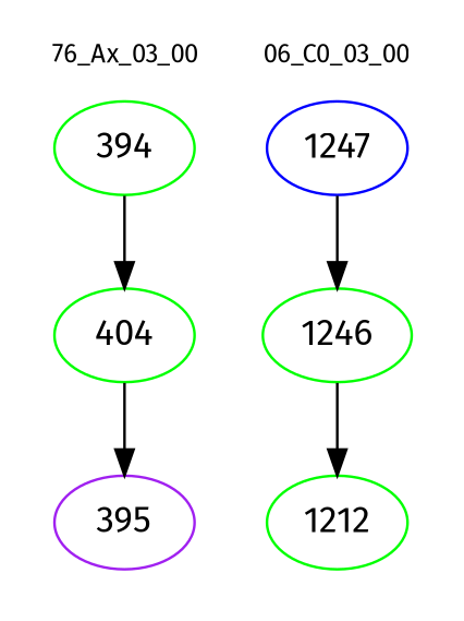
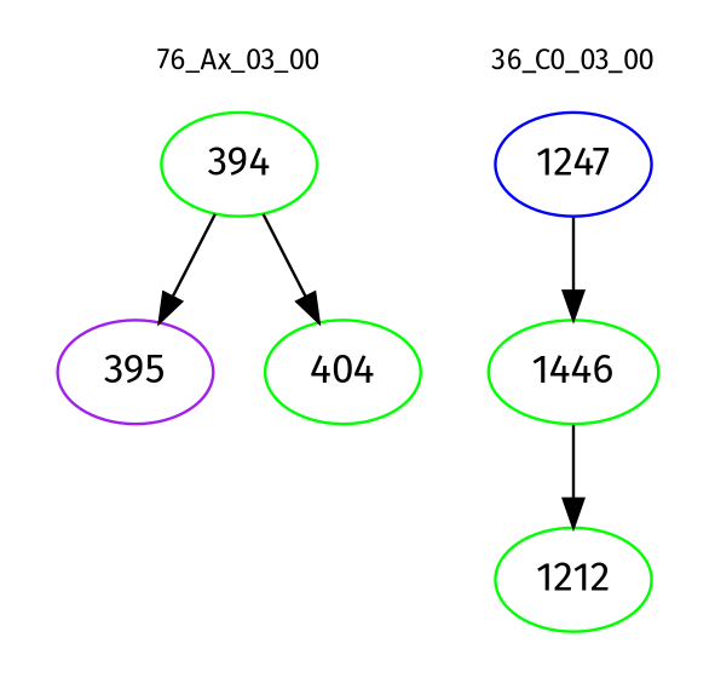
  digraph {
    fontname="Fira Sans"
    node [color=green fontname="Fira Sans"]
    edge [color=black fontname="Fira Sans"]
    n1 [label=394]
    n2 [color=purple label=395]
    n3 [label=404]
-   n4 [label=1246]
+   n4 [label=1446]
    n5 [label=1212]
    n6 [color=blue label=1247]
    subgraph cluster_1 {
      color=white
      fontsize=10
      label="76_Ax_03_00"
      n1
      n2
      n3
    }
    subgraph cluster_2 {
      color=white
      fontsize=10
-     label="06_C0_03_00"
+     label="36_C0_03_00"
      n4
      n5
      n6
    }
-   n3 -> n2
+   n1 -> n2
    n1 -> n3
    n4 -> n5
    n6 -> n4
  }
